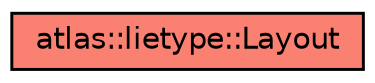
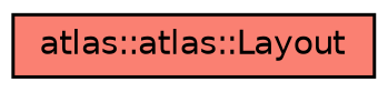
  digraph {
    rankdir=LR
-   n1 [color=black fillcolor=salmon fontname=Helvetica fontsize=10 height=0.2 label="atlas::lietype::Layout" shape=record style=filled width=0.4]
+   n1 [color=black fillcolor=salmon fontname=Helvetica fontsize=10 height=0.2 label="atlas::atlas::Layout" shape=record style=filled width=0.4]
  }
